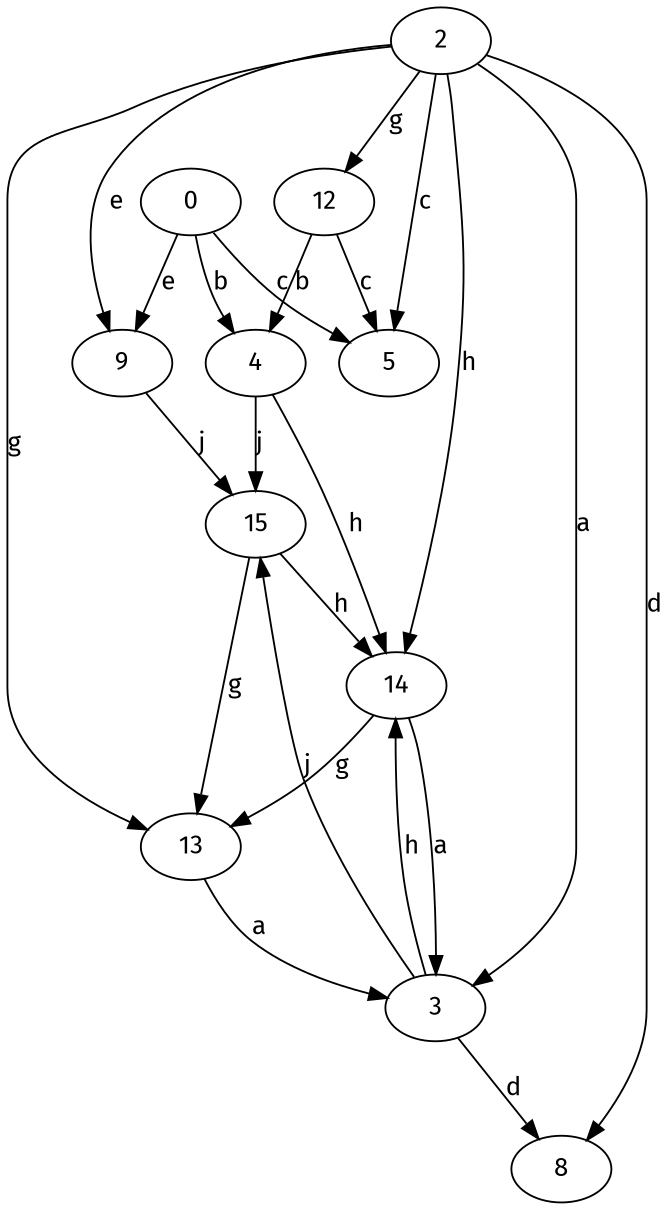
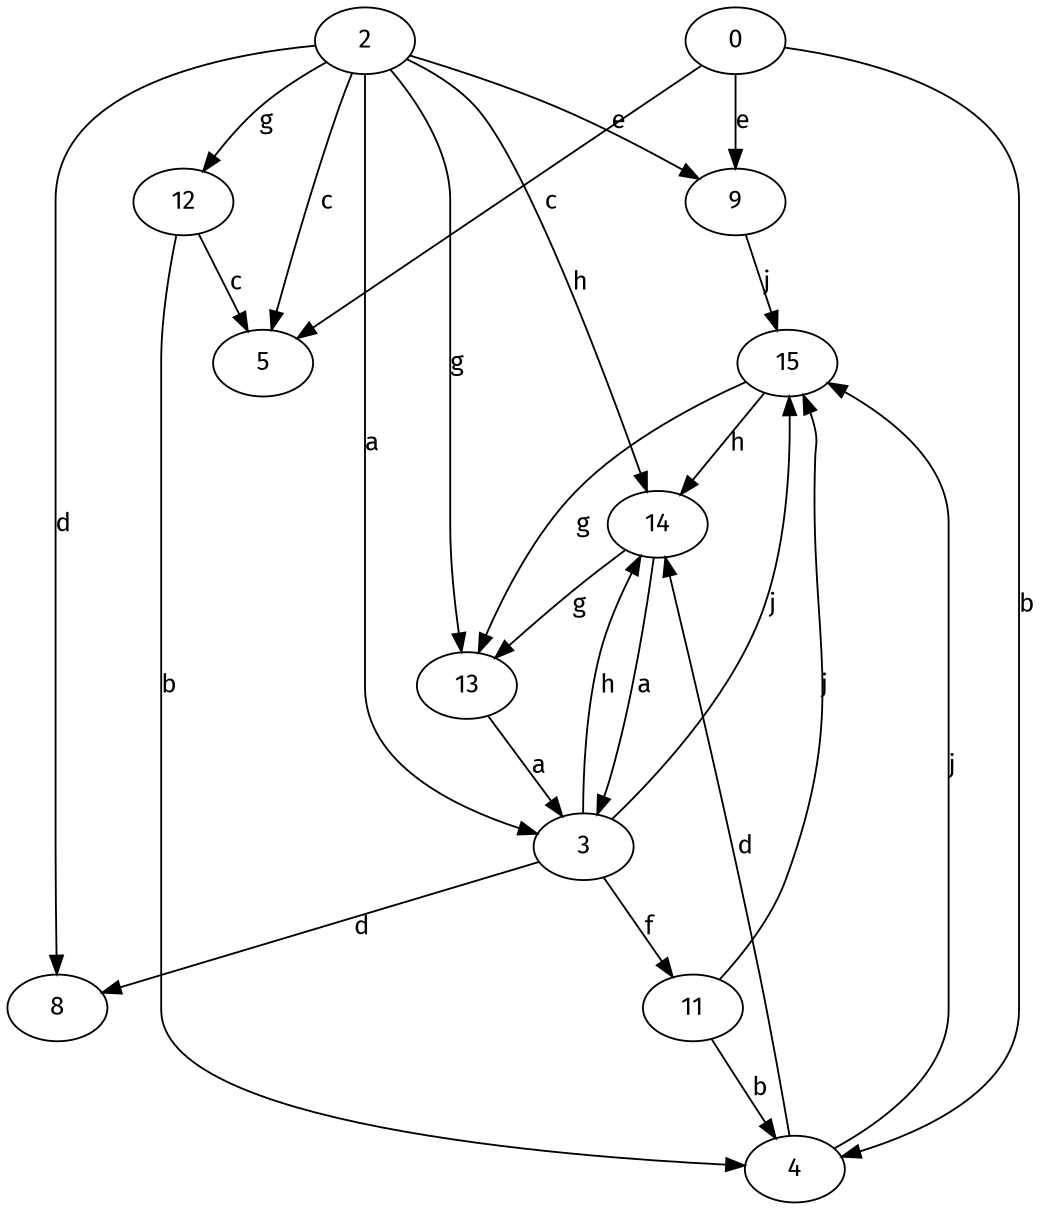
  strict digraph {
    fontname="Fira Sans"
    node [fontname="Fira Sans"]
    edge [fontname="Fira Sans"]
    9
    15
    14
    3
    13
    2
    5
    12
    8
+   11
    4
    0
    9 -> 15 [label=j]
    15 -> 14 [label=h]
    15 -> 13 [label=g]
    14 -> 3 [label=a]
    14 -> 13 [label=g]
    3 -> 15 [label=j]
    3 -> 14 [label=h]
    3 -> 8 [label=d]
+   3 -> 11 [label=f]
    13 -> 3 [label=a]
    2 -> 9 [label=e]
    2 -> 14 [label=h]
    2 -> 3 [label=a]
    2 -> 13 [label=g]
    2 -> 5 [label=c]
    2 -> 12 [label=g]
    2 -> 8 [label=d]
    12 -> 5 [label=c]
    12 -> 4 [label=b]
+   11 -> 15 [label=j]
+   11 -> 4 [label=b]
    4 -> 15 [label=j]
-   4 -> 14 [label=h]
+   4 -> 14 [label=d]
    0 -> 9 [label=e]
    0 -> 5 [label=c]
    0 -> 4 [label=b]
  }
